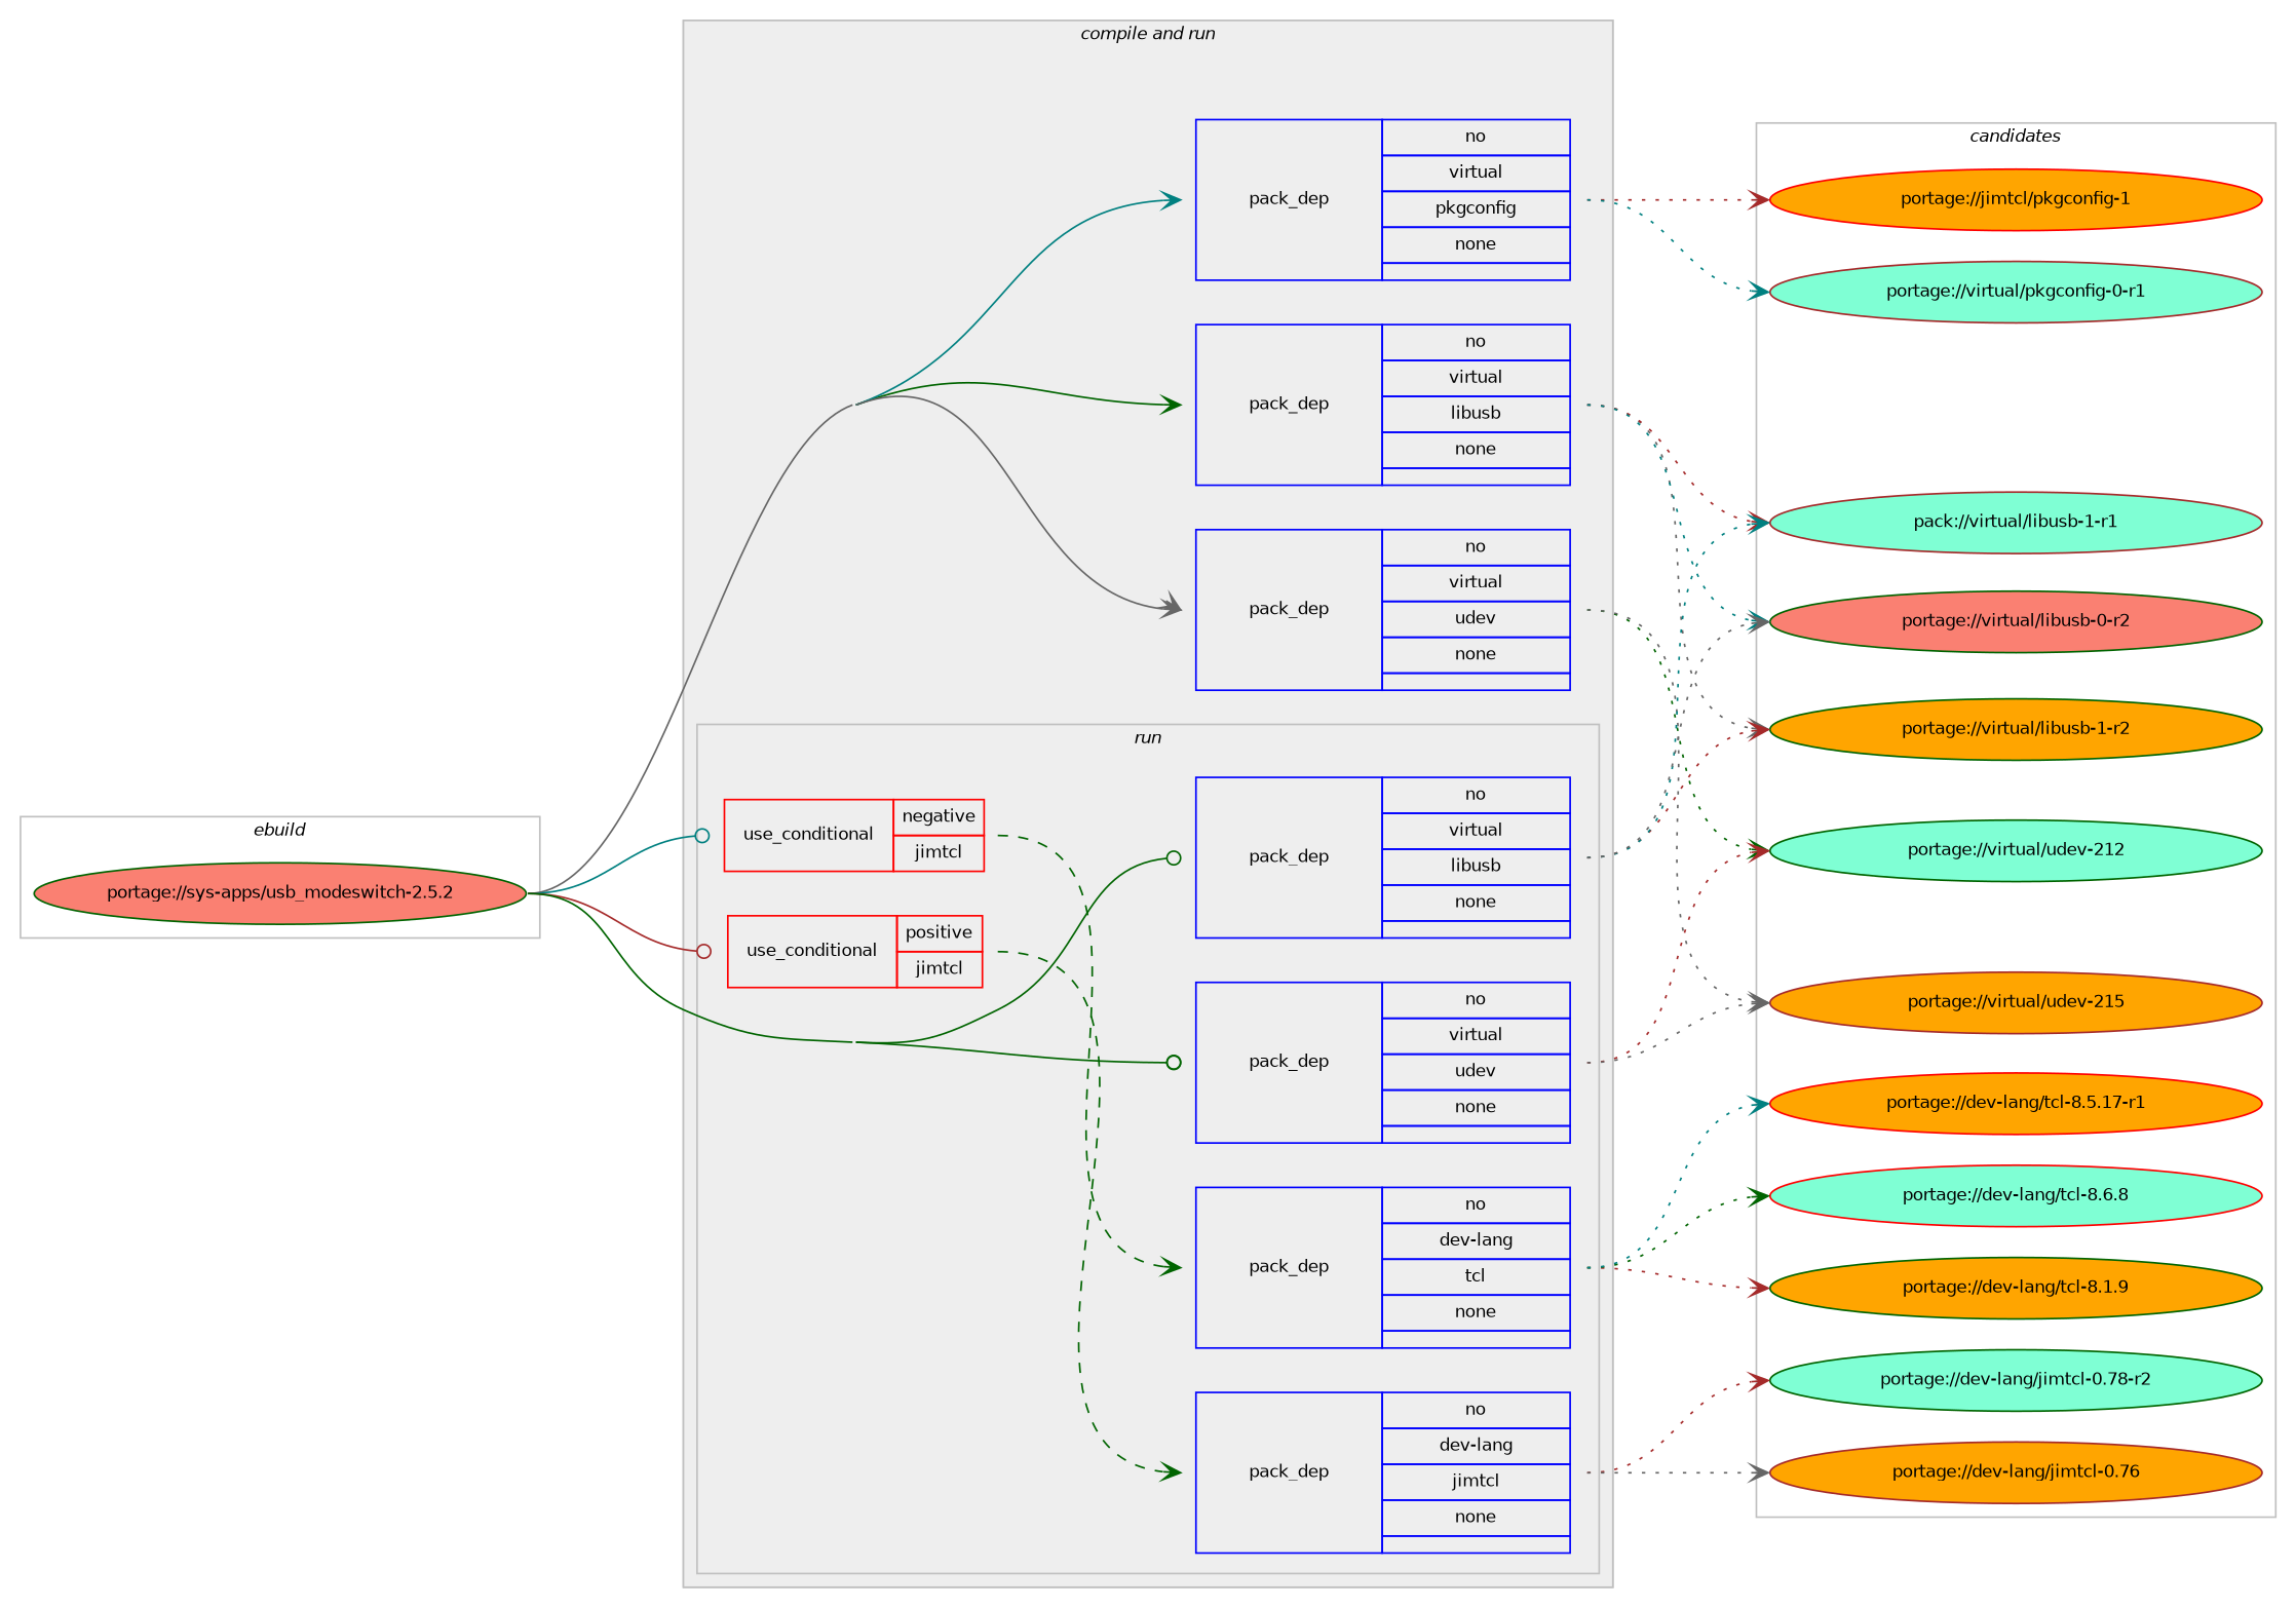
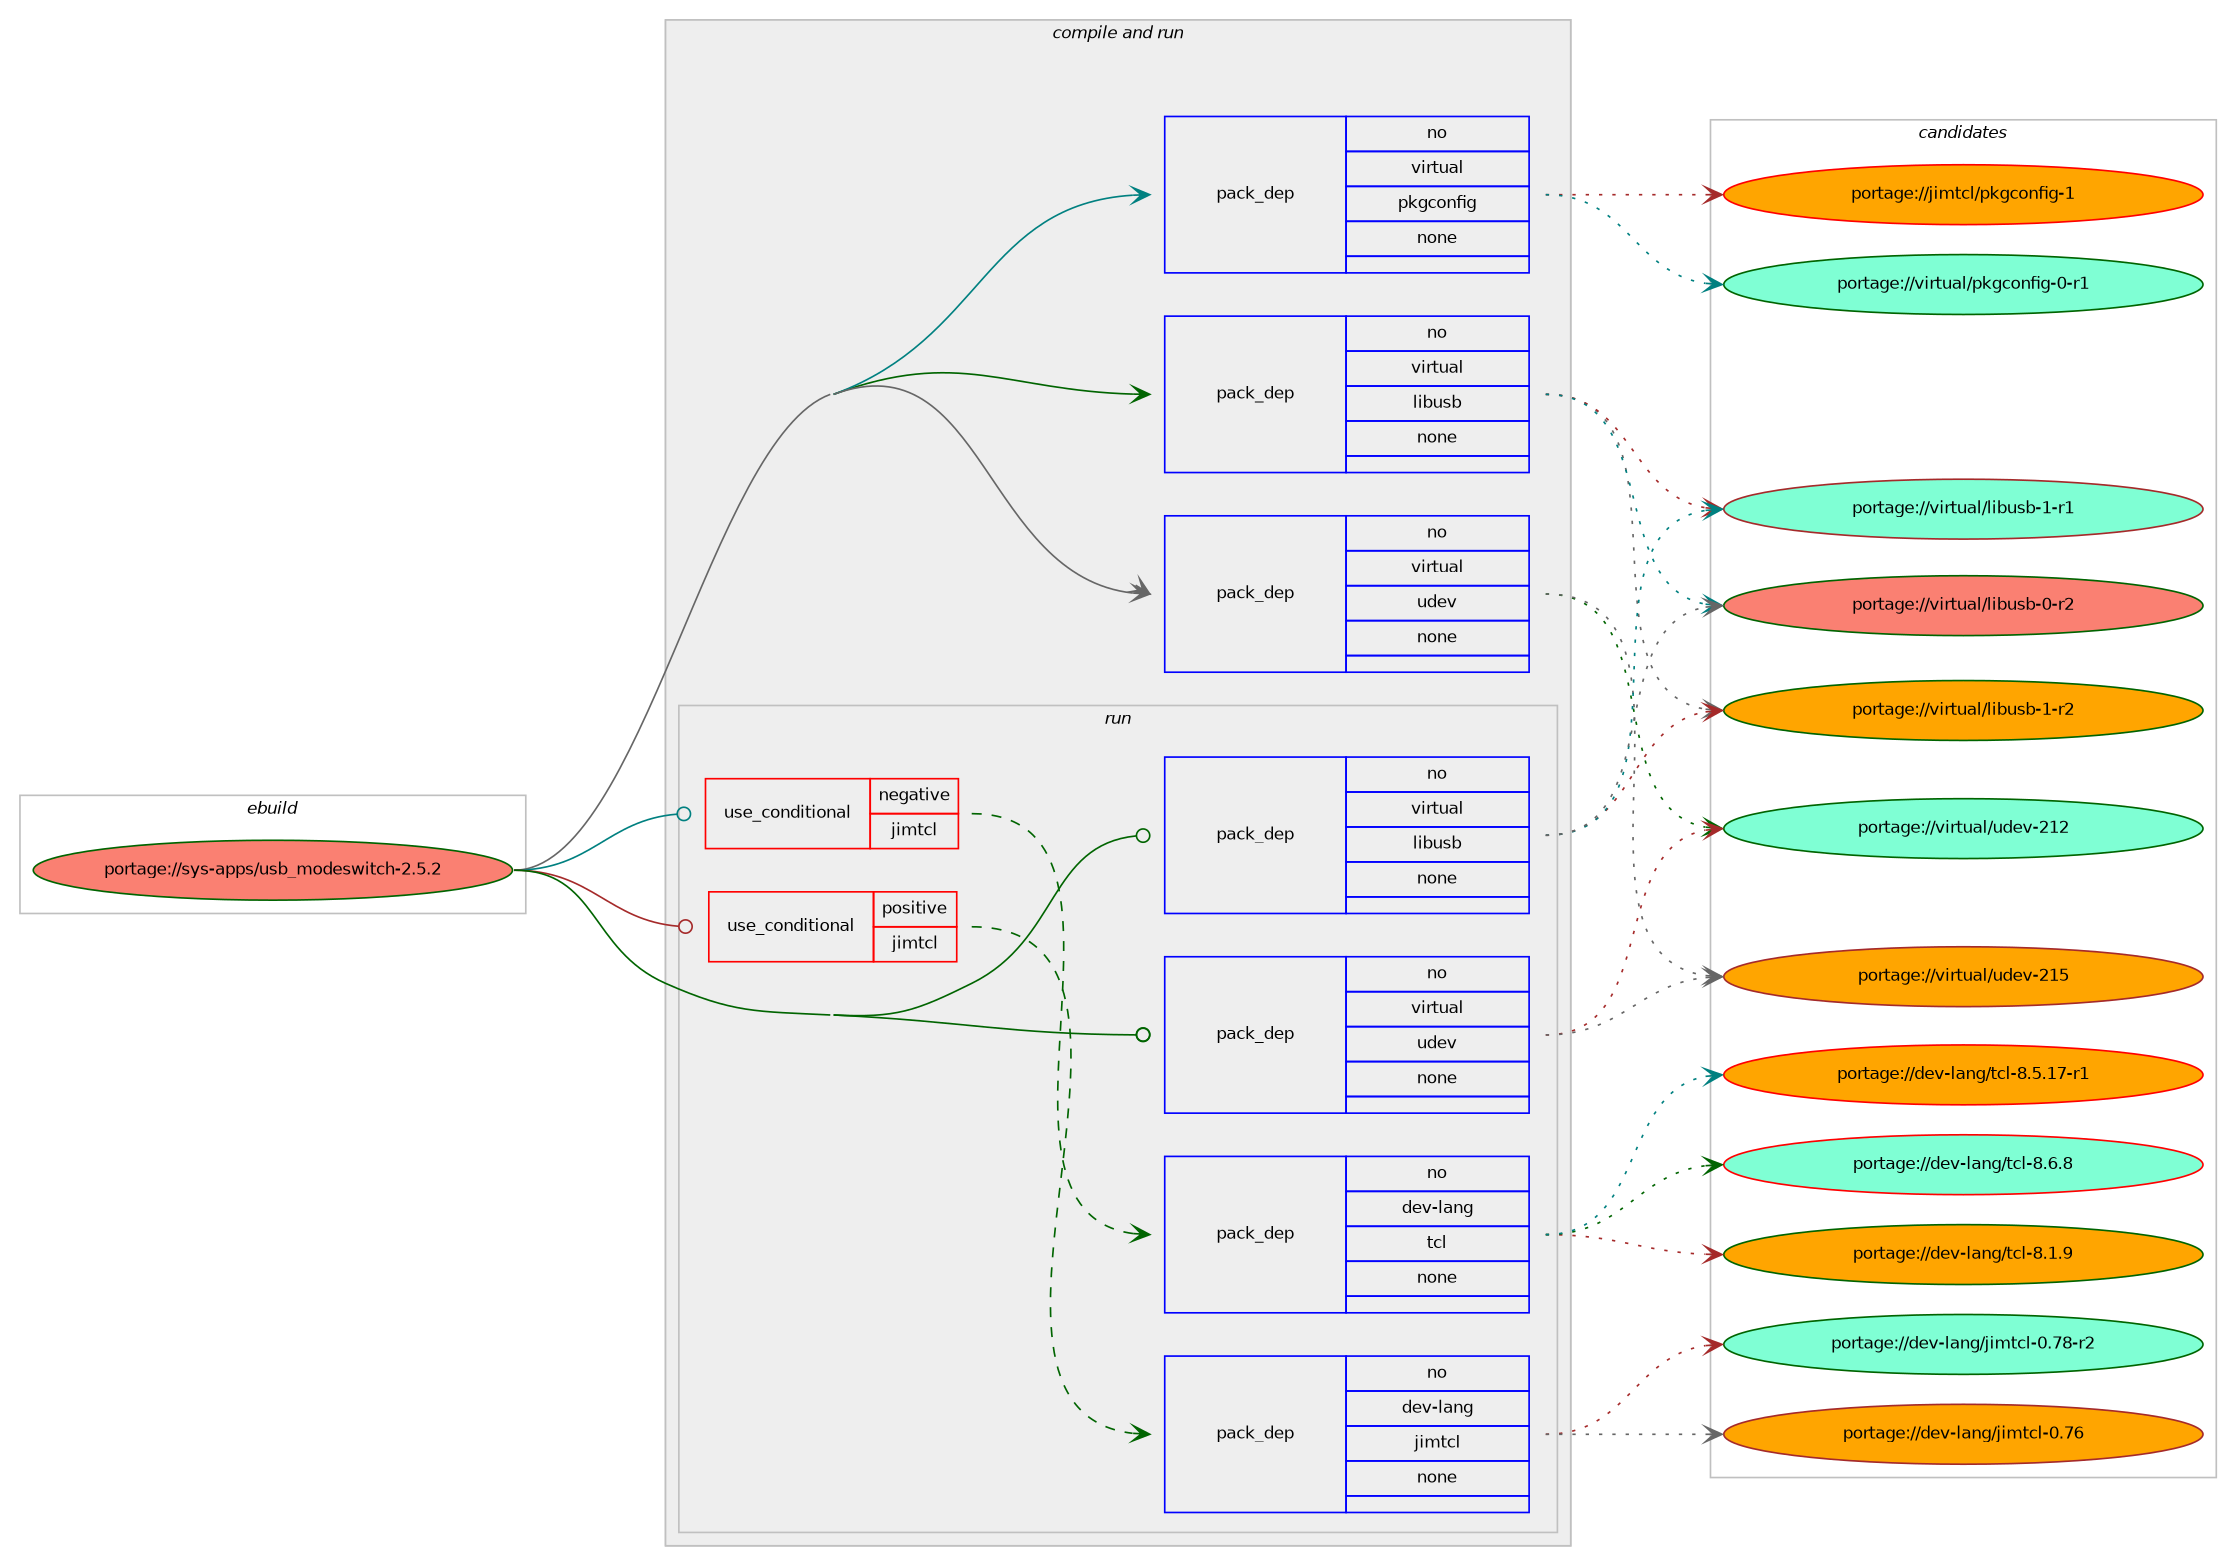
  digraph {
    compound=true
    concentrate=true
    fontname=Helvetica
    fontsize=10
    newrank=true
    rankdir=LR
    ranksep=1.5
    node [color=blue fontname=Helvetica fontsize=10 style=filled]
    edge [arrowhead=vee color=darkgreen headport=w style=dotted tailport=e weight=100]
    n1 [color=darkgreen fillcolor=salmon label="portage://sys-apps/usb_modeswitch-2.5.2" width=4]
    n2 [label=<<TABLE BORDER="0" CELLBORDER="1" CELLSPACING="0" CELLPADDING="4" WIDTH="220"><TR><TD ROWSPAN="6" CELLPADDING="30">pack_dep</TD></TR><TR><TD WIDTH="110">no</TD></TR><TR><TD>virtual</TD></TR><TR><TD>libusb</TD></TR><TR><TD>none</TD></TR><TR><TD></TD></TR></TABLE>> shape=none style=""]
    n3 [label=<<TABLE BORDER="0" CELLBORDER="1" CELLSPACING="0" CELLPADDING="4" WIDTH="220"><TR><TD ROWSPAN="6" CELLPADDING="30">pack_dep</TD></TR><TR><TD WIDTH="110">no</TD></TR><TR><TD>virtual</TD></TR><TR><TD>pkgconfig</TD></TR><TR><TD>none</TD></TR><TR><TD></TD></TR></TABLE>> shape=none style=""]
    n4 [label=<<TABLE BORDER="0" CELLBORDER="1" CELLSPACING="0" CELLPADDING="4" WIDTH="220"><TR><TD ROWSPAN="6" CELLPADDING="30">pack_dep</TD></TR><TR><TD WIDTH="110">no</TD></TR><TR><TD>virtual</TD></TR><TR><TD>udev</TD></TR><TR><TD>none</TD></TR><TR><TD></TD></TR></TABLE>> shape=none style=""]
    n5 [label=<<TABLE BORDER="0" CELLBORDER="1" CELLSPACING="0" CELLPADDING="4" WIDTH="220"><TR><TD ROWSPAN="6" CELLPADDING="30">pack_dep</TD></TR><TR><TD WIDTH="110">no</TD></TR><TR><TD>dev-lang</TD></TR><TR><TD>tcl</TD></TR><TR><TD>none</TD></TR><TR><TD></TD></TR></TABLE>> shape=none style=""]
    n6 [color=red label=<<TABLE BORDER="0" CELLBORDER="1" CELLSPACING="0" CELLPADDING="4"><TR><TD ROWSPAN="3" CELLPADDING="10">use_conditional</TD></TR><TR><TD>negative</TD></TR><TR><TD>jimtcl</TD></TR></TABLE>> shape=none style=""]
    n7 [label=<<TABLE BORDER="0" CELLBORDER="1" CELLSPACING="0" CELLPADDING="4" WIDTH="220"><TR><TD ROWSPAN="6" CELLPADDING="30">pack_dep</TD></TR><TR><TD WIDTH="110">no</TD></TR><TR><TD>dev-lang</TD></TR><TR><TD>jimtcl</TD></TR><TR><TD>none</TD></TR><TR><TD></TD></TR></TABLE>> shape=none style=""]
    n8 [color=red label=<<TABLE BORDER="0" CELLBORDER="1" CELLSPACING="0" CELLPADDING="4"><TR><TD ROWSPAN="3" CELLPADDING="10">use_conditional</TD></TR><TR><TD>positive</TD></TR><TR><TD>jimtcl</TD></TR></TABLE>> shape=none style=""]
    n9 [label=<<TABLE BORDER="0" CELLBORDER="1" CELLSPACING="0" CELLPADDING="4" WIDTH="220"><TR><TD ROWSPAN="6" CELLPADDING="30">pack_dep</TD></TR><TR><TD WIDTH="110">no</TD></TR><TR><TD>virtual</TD></TR><TR><TD>libusb</TD></TR><TR><TD>none</TD></TR><TR><TD></TD></TR></TABLE>> shape=none style=""]
    n10 [label=<<TABLE BORDER="0" CELLBORDER="1" CELLSPACING="0" CELLPADDING="4" WIDTH="220"><TR><TD ROWSPAN="6" CELLPADDING="30">pack_dep</TD></TR><TR><TD WIDTH="110">no</TD></TR><TR><TD>virtual</TD></TR><TR><TD>udev</TD></TR><TR><TD>none</TD></TR><TR><TD></TD></TR></TABLE>> shape=none style=""]
    n11 [color=red fillcolor=orange label="portage://jimtcl/pkgconfig-1" width=4]
-   n12 [color=brown fillcolor=aquamarine label="portage://virtual/pkgconfig-0-r1" width=4]
+   n12 [color=darkgreen fillcolor=aquamarine label="portage://virtual/pkgconfig-0-r1" width=4]
    n13 [color=darkgreen fillcolor=orange label="portage://virtual/libusb-1-r2" width=4]
-   n14 [color=brown fillcolor=aquamarine label="pack://virtual/libusb-1-r1" width=4]
+   n14 [color=brown fillcolor=aquamarine label="portage://virtual/libusb-1-r1" width=4]
    n15 [color=darkgreen fillcolor=salmon label="portage://virtual/libusb-0-r2" width=4]
    n16 [color=darkgreen fillcolor=aquamarine label="portage://virtual/udev-212" width=4]
    n17 [color=brown fillcolor=orange label="portage://virtual/udev-215" width=4]
    n18 [color=darkgreen fillcolor=orange label="portage://dev-lang/tcl-8.1.9" width=4]
    n19 [color=red fillcolor=aquamarine label="portage://dev-lang/tcl-8.6.8" width=4]
    n20 [color=red fillcolor=orange label="portage://dev-lang/tcl-8.5.17-r1" width=4]
    n21 [color=darkgreen fillcolor=aquamarine label="portage://dev-lang/jimtcl-0.78-r2" width=4]
    n22 [color=brown fillcolor=orange label="portage://dev-lang/jimtcl-0.76" width=4]
    subgraph cluster_1 {
      color=gray
      label=<<i>ebuild</i>>
      rank=same
      n1
    }
    subgraph cluster_2 {
      color=gray
      label=<<i>dependencies</i>>
      subgraph cluster_3 {
        color=gray
        fillcolor="#eeeeee"
        label=<<i>compile</i>>
        style=filled
        subgraph sub_4 {
          color=gray
          fillcolor="#eeeeee"
          label=<<i>compile</i>>
          style=filled
          n2
        }
        subgraph sub_5 {
          color=gray
          fillcolor="#eeeeee"
          label=<<i>compile</i>>
          style=filled
          n3
        }
        subgraph sub_6 {
          color=gray
          fillcolor="#eeeeee"
          label=<<i>compile</i>>
          style=filled
          n4
        }
      }
      subgraph cluster_7 {
        color=gray
        fillcolor="#eeeeee"
        label=<<i>compile and run</i>>
        style=filled
      }
      subgraph cluster_8 {
        color=gray
        fillcolor="#eeeeee"
        label=<<i>run</i>>
        style=filled
        subgraph sub_9 {
          color=gray
          fillcolor="#eeeeee"
          label=<<i>run</i>>
          style=filled
          n6
          subgraph sub_10 {
            color=gray
            fillcolor="#eeeeee"
            label=<<i>run</i>>
            style=filled
            n5
          }
        }
        subgraph sub_11 {
          color=gray
          fillcolor="#eeeeee"
          label=<<i>run</i>>
          style=filled
          n8
          subgraph sub_12 {
            color=gray
            fillcolor="#eeeeee"
            label=<<i>run</i>>
            style=filled
            n7
          }
        }
        subgraph sub_13 {
          color=gray
          fillcolor="#eeeeee"
          label=<<i>run</i>>
          style=filled
          n9
        }
        subgraph sub_14 {
          color=gray
          fillcolor="#eeeeee"
          label=<<i>run</i>>
          style=filled
          n10
        }
      }
    }
    subgraph cluster_15 {
      color=gray
      label=<<i>candidates</i>>
      rank=same
      subgraph sub_16 {
        color=black
        label=<<i>candidates</i>>
        nodesep=1
        rank=same
        n11
        n12
      }
      subgraph sub_17 {
        color=black
        label=<<i>candidates</i>>
        nodesep=1
        rank=same
        n13
        n14
        n15
      }
      subgraph sub_18 {
        color=black
        label=<<i>candidates</i>>
        nodesep=1
        rank=same
        n16
        n17
      }
      subgraph sub_19 {
        color=black
        label=<<i>candidates</i>>
        nodesep=1
        rank=same
        n18
        n19
        n20
      }
      subgraph sub_20 {
        color=black
        label=<<i>candidates</i>>
        nodesep=1
        rank=same
        n21
        n22
      }
      subgraph sub_21 {
        color=black
        label=<<i>candidates</i>>
        nodesep=1
        rank=same
        n13
        n14
        n15
      }
      subgraph sub_22 {
        color=black
        label=<<i>candidates</i>>
        nodesep=1
        rank=same
        n16
        n17
      }
    }
    n1 -> n2 [style=solid weight=20]
    n1 -> n3 [color=teal style=solid weight=20]
    n1 -> n4 [color=gray40 style=solid weight=20]
    n1 -> n6 [arrowhead=odot color=teal style=solid weight=20]
    n1 -> n8 [arrowhead=odot color=brown style=solid weight=20]
    n1 -> n9 [arrowhead=odot style=solid weight=20]
    n1 -> n10 [arrowhead=odot style=solid weight=20]
    n2 -> n13 [color=gray40]
    n2 -> n14 [color=brown]
    n2 -> n15 [color=teal]
    n3 -> n11 [color=brown]
    n3 -> n12 [color=teal]
    n4 -> n16
    n4 -> n17 [color=gray40]
    n5 -> n18 [color=brown]
    n5 -> n19
    n5 -> n20 [color=teal]
    n6 -> n5 [style=dashed weight=20]
    n7 -> n21 [color=brown]
    n7 -> n22 [color=gray40]
    n8 -> n7 [style=dashed weight=20]
    n9 -> n13 [color=brown]
    n9 -> n14 [color=teal]
    n9 -> n15 [color=gray40]
    n10 -> n16 [color=brown]
    n10 -> n17 [color=gray40]
  }
